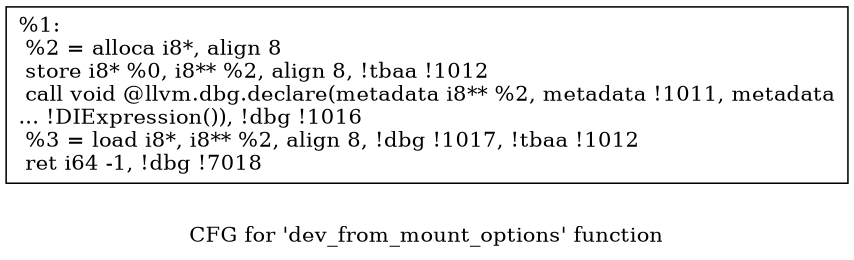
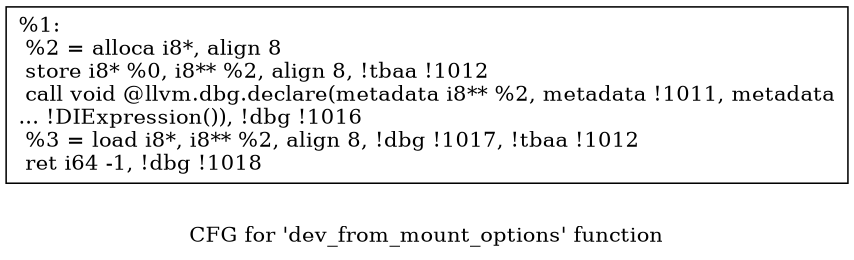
  digraph {
    label="CFG for 'dev_from_mount_options' function"
-   n1 [label="{%1:\l  %2 = alloca i8*, align 8\l  store i8* %0, i8** %2, align 8, !tbaa !1012\l  call void @llvm.dbg.declare(metadata i8** %2, metadata !1011, metadata\l... !DIExpression()), !dbg !1016\l  %3 = load i8*, i8** %2, align 8, !dbg !1017, !tbaa !1012\l  ret i64 -1, !dbg !7018\l}" shape=record]
+   n1 [label="{%1:\l  %2 = alloca i8*, align 8\l  store i8* %0, i8** %2, align 8, !tbaa !1012\l  call void @llvm.dbg.declare(metadata i8** %2, metadata !1011, metadata\l... !DIExpression()), !dbg !1016\l  %3 = load i8*, i8** %2, align 8, !dbg !1017, !tbaa !1012\l  ret i64 -1, !dbg !1018\l}" shape=record]
  }
